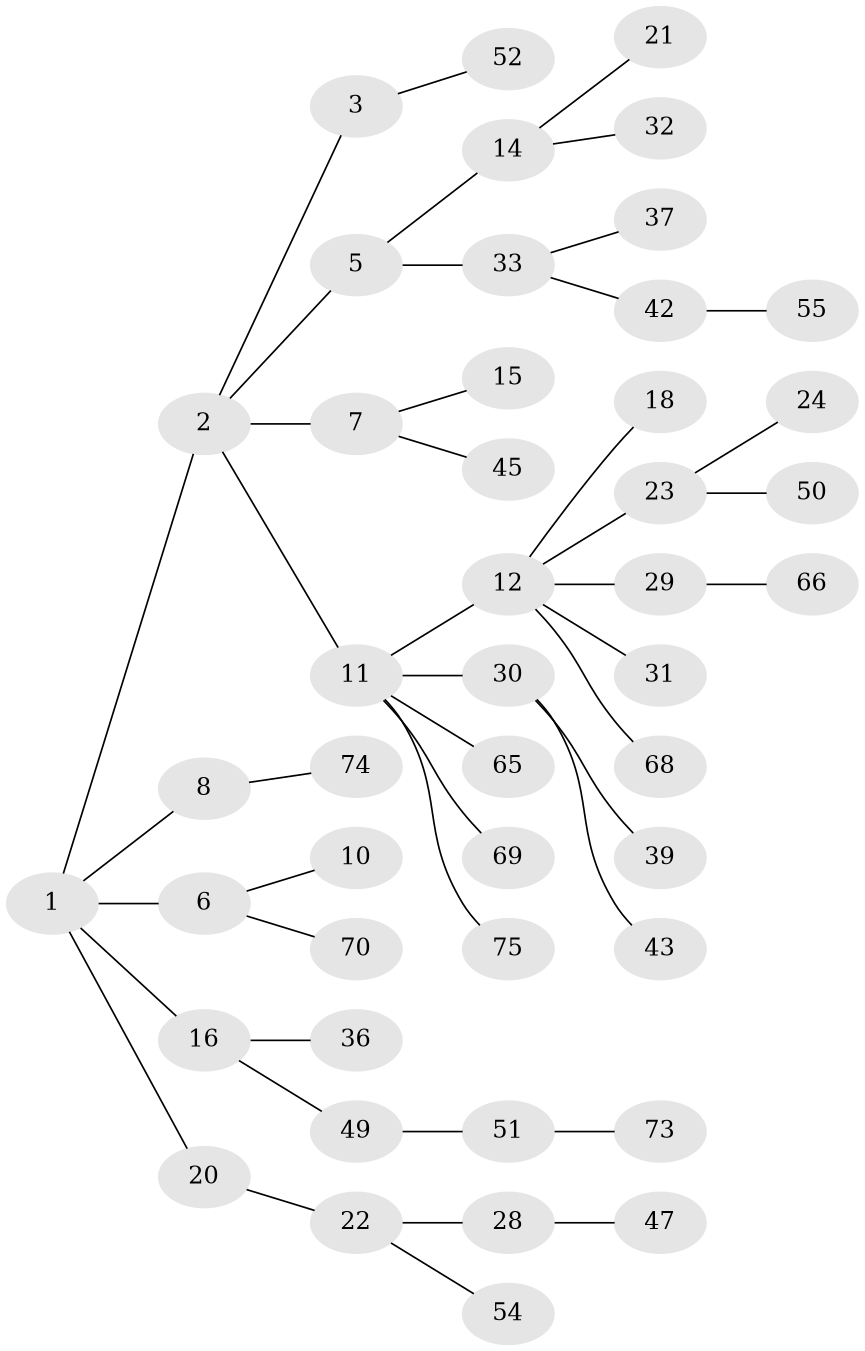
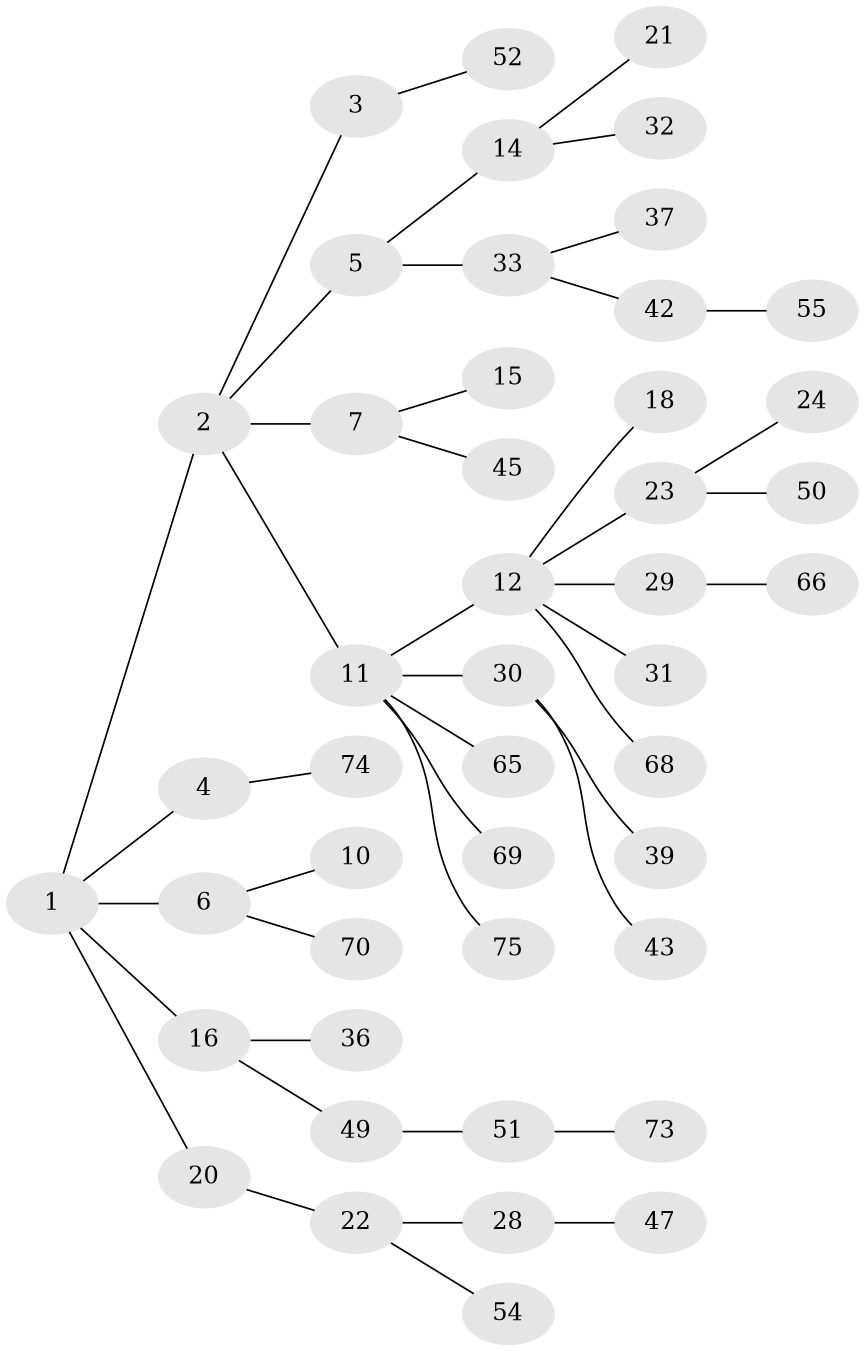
  graph {
    rankdir=LR
    node [color=gray90 style=filled]
    1 [super="+8"]
    2 [super="+13"]
-   4 [super="+59" label=8]
+   4 [super="+59"]
    6 [super="+61"]
    16 [super="+17"]
    20 [super="+63"]
    3 [super="+35"]
    5 [super="+9"]
    7 [super="+25"]
    11 [super="+68"]
    74
    10
    70
    36
    49
    22 [super="+41"]
    52 [super="+64"]
    14
    33
    15 [super="+46"]
    45 [super="+72"]
    12 [super="+19"]
    30 [super="+34"]
    65
    69 [super="+71"]
    75 [super="+76"]
    21 [super="+27"]
    32 [super="+44"]
    37 [super="+56"]
    42 [super="+53"]
    18
    23 [super="+40"]
    29 [super="+60"]
    31
    n35 [label=68]
    39
    43 [super="+57"]
    24
    50
    66
    51 [super="+62"]
    28
    54 [super="+67"]
    47 [super="+48"]
    55
    73
    1 -- 2
    1 -- 4
    1 -- 6
    1 -- 16
    1 -- 20
    2 -- 3
    2 -- 5
    2 -- 7
    2 -- 11
    4 -- 74
    6 -- 10
    6 -- 70
    16 -- 36
    16 -- 49
    20 -- 22
    3 -- 52
    5 -- 14
    5 -- 33
    7 -- 15
    7 -- 45
    11 -- 12
    11 -- 30
    11 -- 65
    11 -- 69
    11 -- 75
    49 -- 51
    22 -- 28
    22 -- 54
    14 -- 21
    14 -- 32
    33 -- 37
    33 -- 42
    12 -- 18
    12 -- 23
    12 -- 29
    12 -- 31
    12 -- n35
    30 -- 39
    30 -- 43
    42 -- 55
    23 -- 24
    23 -- 50
    29 -- 66
    51 -- 73
    28 -- 47
  }
